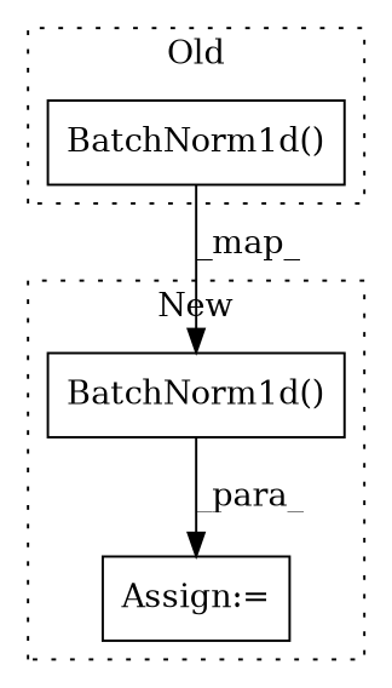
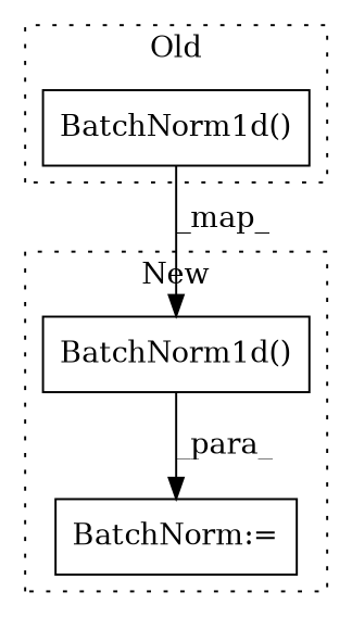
  digraph {
    node [a=75 shape=box]
    n1 [l="32,31" label="BatchNorm1d()" s="2408,2452"]
-   n2 [a=68 l=3 label="Assign:=" s=2405]
+   n2 [a=68 l=3 label="BatchNorm:=" s=2405]
    n3 [l="15,31" label="BatchNorm1d()" s="2047,2074"]
    subgraph cluster_1 {
      label=New
      style=dotted
      n1
      n2
    }
    subgraph cluster_2 {
      label=Old
      style=dotted
      n3
    }
    n1 -> n2 [label=_para_]
    n3 -> n1 [label=_map_]
  }
